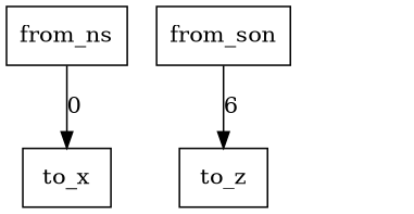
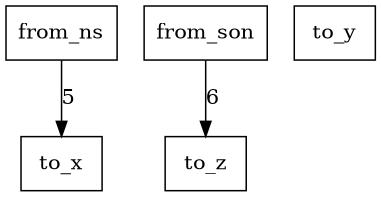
  digraph {
    rankdir=TB
    node [fillcolor=white shape=box style=filled]
    n1 [label=<from_ns>]
    n2 [label=<to_x>]
    n3 [label=<from_son>]
    n4 [label=<to_z>]
-   n1 -> n2 [label=0]
+   n5 [label=<to_y>]
+   n1 -> n2 [label=5]
    n3 -> n4 [label=6]
  }
